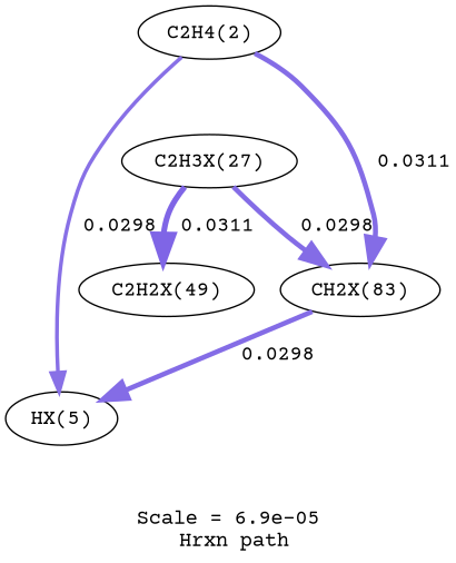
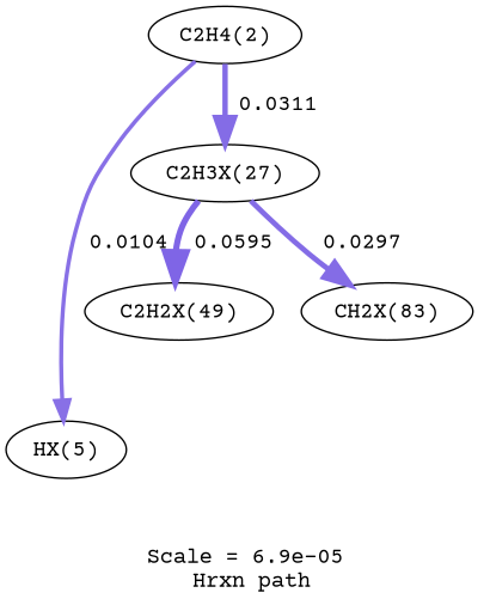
  digraph {
    fontname="Courier Prime"
    label="Scale = 6.9e-05\l Hrxn path"
    node [fontname="Courier Prime"]
    edge [arrowsize=1.67 color="0.7, 0.53, 0.9" fontname="Courier Prime" style="setlinewidth(3.35)"]
    n1 [label="C2H4(2)"]
    n2 [label="HX(5)"]
    n3 [label="C2H3X(27)"]
    n4 [label="CH2X(83)"]
    n5 [label="C2H2X(49)"]
-   n1 -> n2 [arrowsize=1.28 color="0.7, 0.51, 0.9" label=" 0.0298" style="setlinewidth(2.55)"]
-   n1 -> n4 [arrowsize=1.69 color="0.7, 0.531, 0.9" label=" 0.0311" style="setlinewidth(3.38)"]
-   n3 -> n4 [label=" 0.0298"]
-   n3 -> n5 [arrowsize=1.93 color="0.7, 0.559, 0.9" label=" 0.0311" style="setlinewidth(3.87)"]
-   n4 -> n2 [label=" 0.0298"]
+   n1 -> n2 [arrowsize=1.28 color="0.7, 0.51, 0.9" label=" 0.0104" style="setlinewidth(2.55)"]
+   n1 -> n3 [arrowsize=1.69 color="0.7, 0.531, 0.9" label=" 0.0311" style="setlinewidth(3.38)"]
+   n3 -> n4 [label=" 0.0297"]
+   n3 -> n5 [arrowsize=1.93 color="0.7, 0.559, 0.9" label=" 0.0595" style="setlinewidth(3.87)"]
  }
